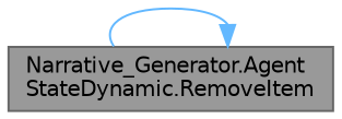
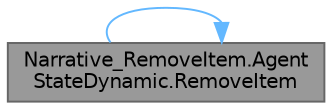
  digraph {
    rankdir=LR
-   n1 [color=gray40 fillcolor=grey60 fontcolor=black fontname=Helvetica fontsize=10 height=0.2 label="Narrative_Generator.Agent\lStateDynamic.RemoveItem" shape=box style=filled width=0.4]
+   n1 [color=gray40 fillcolor=grey60 fontcolor=black fontname=Helvetica fontsize=10 height=0.2 label="Narrative_RemoveItem.Agent\lStateDynamic.RemoveItem" shape=box style=filled width=0.4]
    n1 -> n1 [color=steelblue1 fontname=Helvetica fontsize=10 labelfontname=Helvetica labelfontsize=10 style=solid]
  }
